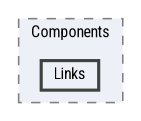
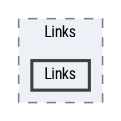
  digraph {
    compound=true
    fontname="Roboto Condensed"
    n1 [color=grey25 fillcolor="#edf0f7" fontname="Roboto Condensed" fontsize=10 height=0.2 label=Links shape=box style="filled,bold" width=0.4]
    subgraph cluster_1 {
      bgcolor="#edf0f7"
      fontsize=10
-     label=Components
+     label=Links
      pencolor=grey50
      style="filled,dashed"
      n1
    }
  }
